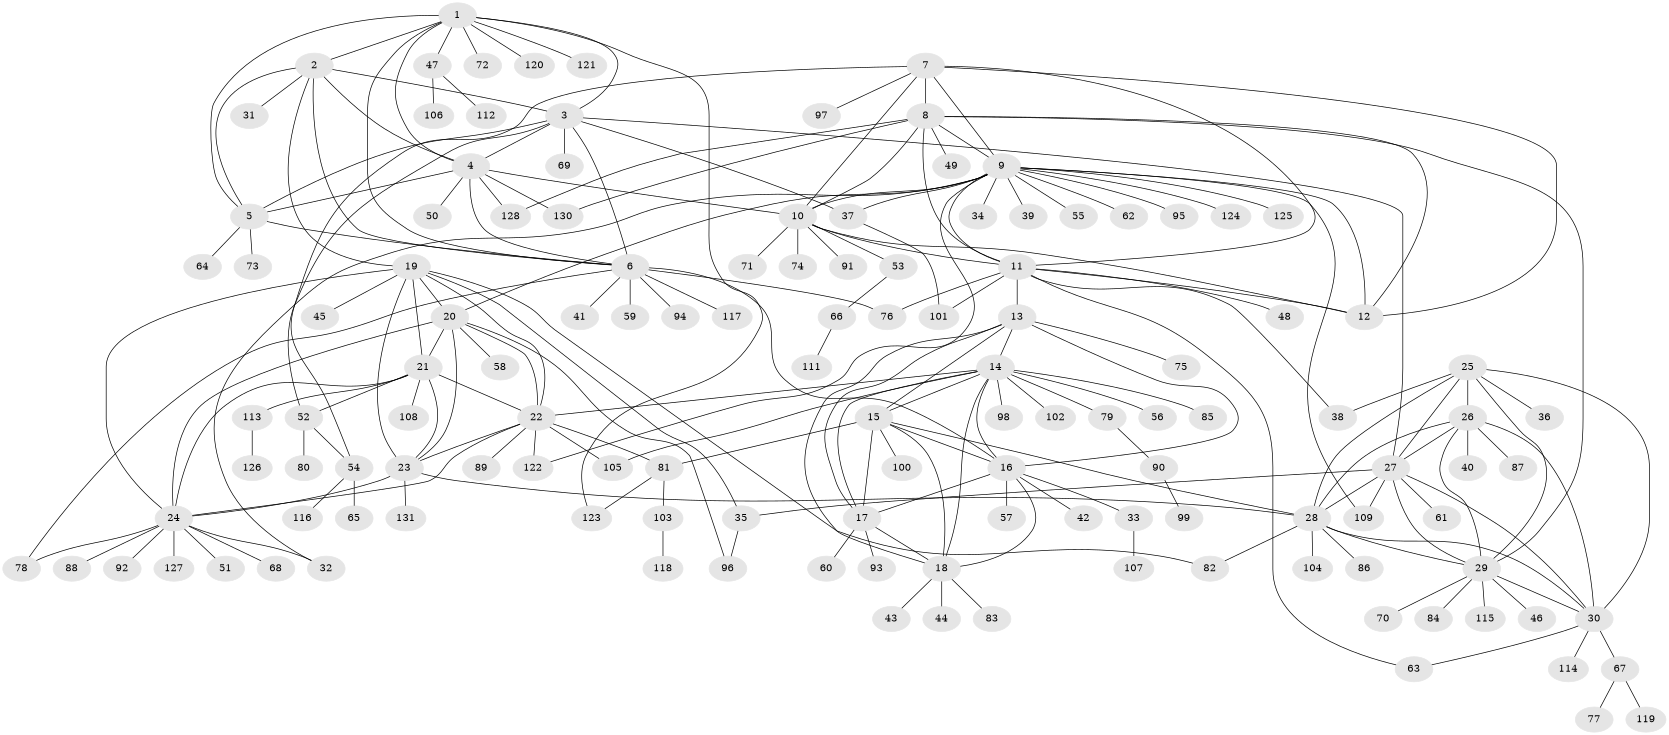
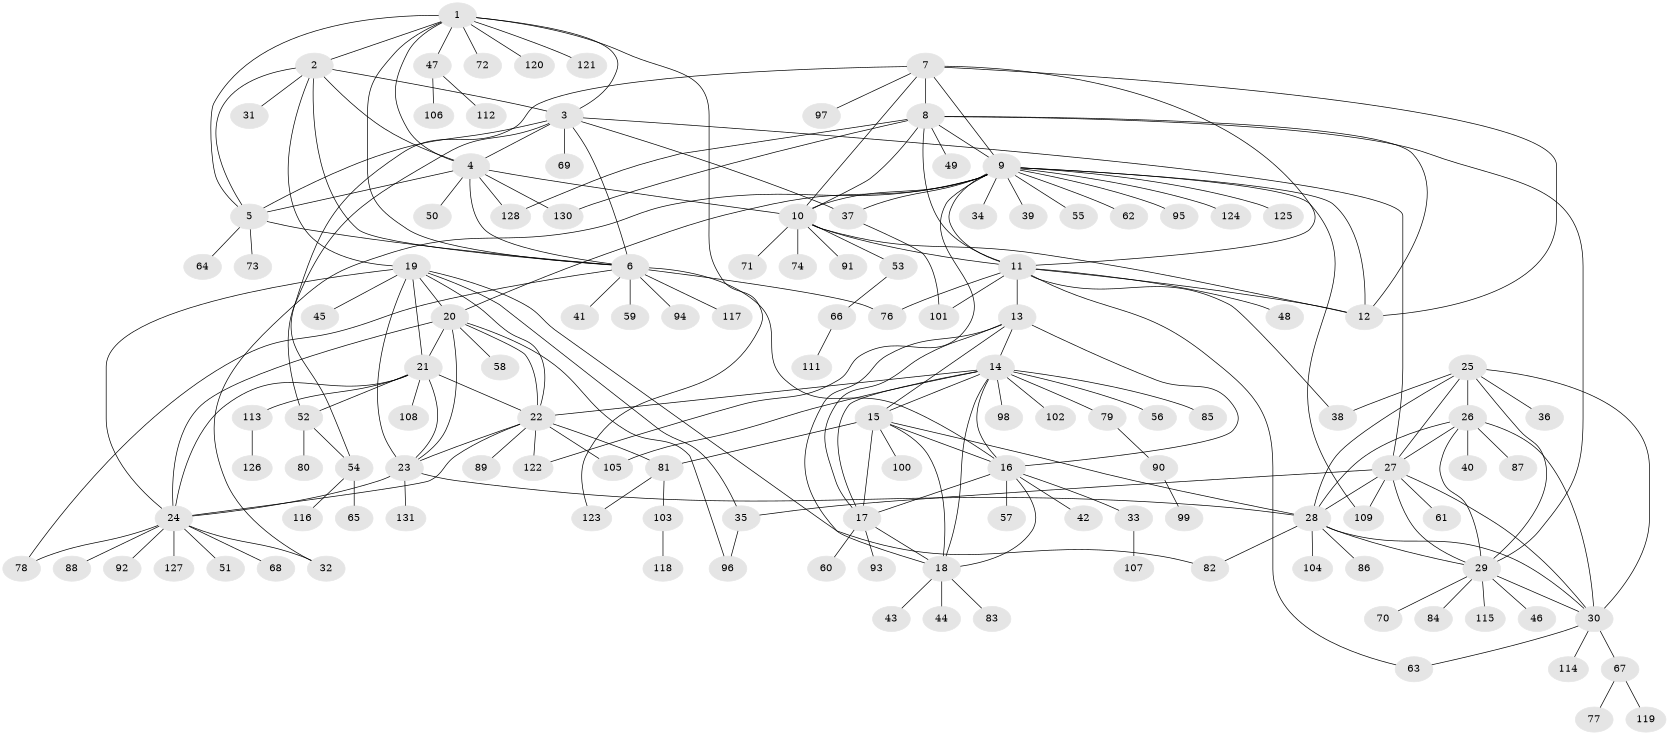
  graph {
    node [color=gray90 style=filled]
    1
    2
    3
    4
    5
    6
    47
    72
    120
    121
    123
    19
    31
    27
    37
    52
    69
    10
    50
    128
    130
    64
    73
    16
    41
    59
    76
    78
    94
    117
    106
    112
    20
    22
    21
    23
    24
    35
    45
    82
    29
    109
    28
    30
    61
    101
    54
    80
    11
    12
    53
    71
    74
    91
    17
    18
    33
    42
    57
    7
    8
    9
    97
    49
    32
    34
    39
    55
    62
    95
    122
    124
    125
    13
    38
    48
    63
    65
    116
    46
    70
    84
    115
    58
    96
    66
    14
    15
-   75
    56
    79
    85
    98
    102
    105
    81
    100
    60
    93
    43
    44
    83
    89
    90
    86
    104
    103
    107
    108
    113
    131
    51
    68
    88
    92
    127
    126
    25
    26
    36
    40
    87
    67
    114
    77
    119
    111
    99
    118
    1 -- 2
    1 -- 3
    1 -- 4
    1 -- 5
    1 -- 6
    1 -- 47
    1 -- 72
    1 -- 120
    1 -- 121
    1 -- 123
    2 -- 3
    2 -- 4
    2 -- 5
    2 -- 6
    2 -- 19
    2 -- 31
    3 -- 4
    3 -- 5
    3 -- 6
    3 -- 27
    3 -- 37
    3 -- 52
    3 -- 69
    4 -- 5
    4 -- 6
    4 -- 10
    4 -- 50
    4 -- 128
    4 -- 130
    5 -- 6
    5 -- 64
    5 -- 73
    6 -- 16
    6 -- 41
    6 -- 59
    6 -- 76
    6 -- 78
    6 -- 94
    6 -- 117
    47 -- 106
    47 -- 112
    19 -- 20
    19 -- 22
    19 -- 21
    19 -- 23
    19 -- 24
    19 -- 35
    19 -- 45
    19 -- 82
    27 -- 35
    27 -- 29
    27 -- 109
    27 -- 28
    27 -- 30
    27 -- 61
    37 -- 101
    52 -- 54
    52 -- 80
    10 -- 11
    10 -- 12
    10 -- 53
    10 -- 71
    10 -- 74
    10 -- 91
    16 -- 17
    16 -- 18
    16 -- 33
    16 -- 42
    16 -- 57
    20 -- 22
    20 -- 21
    20 -- 23
    20 -- 24
    20 -- 58
    20 -- 96
    22 -- 23
    22 -- 24
    22 -- 122
    22 -- 105
    22 -- 81
    22 -- 89
    21 -- 52
    21 -- 22
    21 -- 23
    21 -- 24
    21 -- 108
    21 -- 113
    23 -- 24
    23 -- 28
    23 -- 131
    24 -- 78
    24 -- 32
    24 -- 51
    24 -- 68
    24 -- 88
    24 -- 92
    24 -- 127
    35 -- 96
    29 -- 30
    29 -- 46
    29 -- 70
    29 -- 84
    29 -- 115
    28 -- 82
    28 -- 29
    28 -- 30
    28 -- 86
    28 -- 104
    30 -- 63
    30 -- 67
    30 -- 114
    54 -- 65
    54 -- 116
    11 -- 76
    11 -- 101
    11 -- 12
    11 -- 13
    11 -- 38
    11 -- 48
    11 -- 63
    53 -- 66
    17 -- 18
    17 -- 60
    17 -- 93
    18 -- 43
    18 -- 44
    18 -- 83
    33 -- 107
    7 -- 10
    7 -- 54
    7 -- 11
    7 -- 12
    7 -- 8
    7 -- 9
    7 -- 97
    8 -- 10
    8 -- 128
    8 -- 130
    8 -- 29
    8 -- 11
    8 -- 12
    8 -- 9
    8 -- 49
    9 -- 37
    9 -- 10
    9 -- 20
    9 -- 109
    9 -- 11
    9 -- 12
    9 -- 32
    9 -- 34
    9 -- 39
    9 -- 55
    9 -- 62
    9 -- 95
    9 -- 122
    9 -- 124
    9 -- 125
    13 -- 16
    13 -- 17
    13 -- 18
    13 -- 14
    13 -- 15
-   13 -- 75
    66 -- 111
    14 -- 16
    14 -- 22
    14 -- 17
    14 -- 18
    14 -- 15
    14 -- 56
    14 -- 79
    14 -- 85
    14 -- 98
    14 -- 102
    14 -- 105
    15 -- 16
    15 -- 28
    15 -- 17
    15 -- 18
    15 -- 81
    15 -- 100
    79 -- 90
    81 -- 123
    81 -- 103
    90 -- 99
    103 -- 118
    113 -- 126
    25 -- 27
    25 -- 29
    25 -- 28
    25 -- 30
    25 -- 38
    25 -- 26
    25 -- 36
    26 -- 27
    26 -- 29
    26 -- 28
    26 -- 30
    26 -- 40
    26 -- 87
    67 -- 77
    67 -- 119
  }
